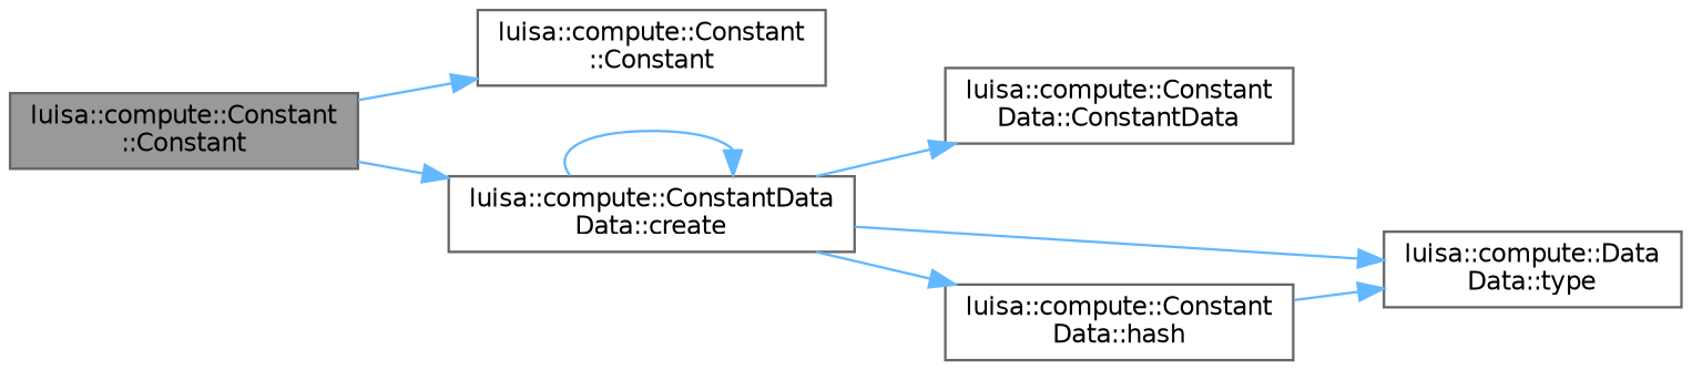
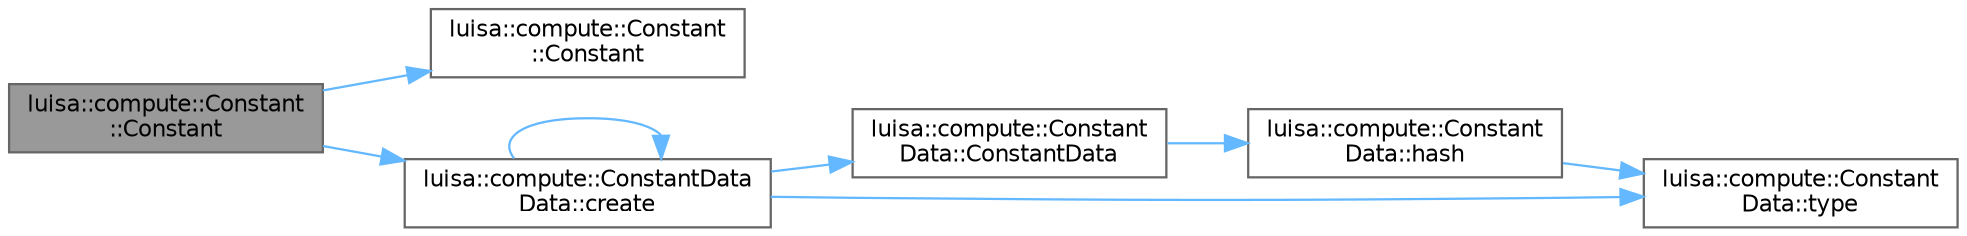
  digraph {
    rankdir=LR
    node [color=grey40 fillcolor=white fontname=Helvetica fontsize=10 shape=box style=filled]
    edge [color=steelblue1 fontname=Helvetica fontsize=10 labelfontname=Helvetica labelfontsize=10 style=solid]
    n1 [color=gray40 fillcolor=grey60 fontcolor=black height=0.2 label="luisa::compute::Constant\l::Constant" width=0.4]
    n2 [height=0.2 label="luisa::compute::Constant\l::Constant" width=0.4]
    n3 [height=0.2 label="luisa::compute::ConstantData\lData::create" width=0.4]
    n4 [height=0.2 label="luisa::compute::Constant\lData::ConstantData" width=0.4]
-   n5 [height=0.2 label="luisa::compute::Data\lData::type" width=0.4]
+   n5 [height=0.2 label="luisa::compute::Constant\lData::type" width=0.4]
    n6 [height=0.2 label="luisa::compute::Constant\lData::hash" width=0.4]
    n1 -> n2
    n1 -> n3
    n3 -> n3
    n3 -> n4
    n3 -> n5
-   n3 -> n6
+   n4 -> n6
    n6 -> n5
  }
